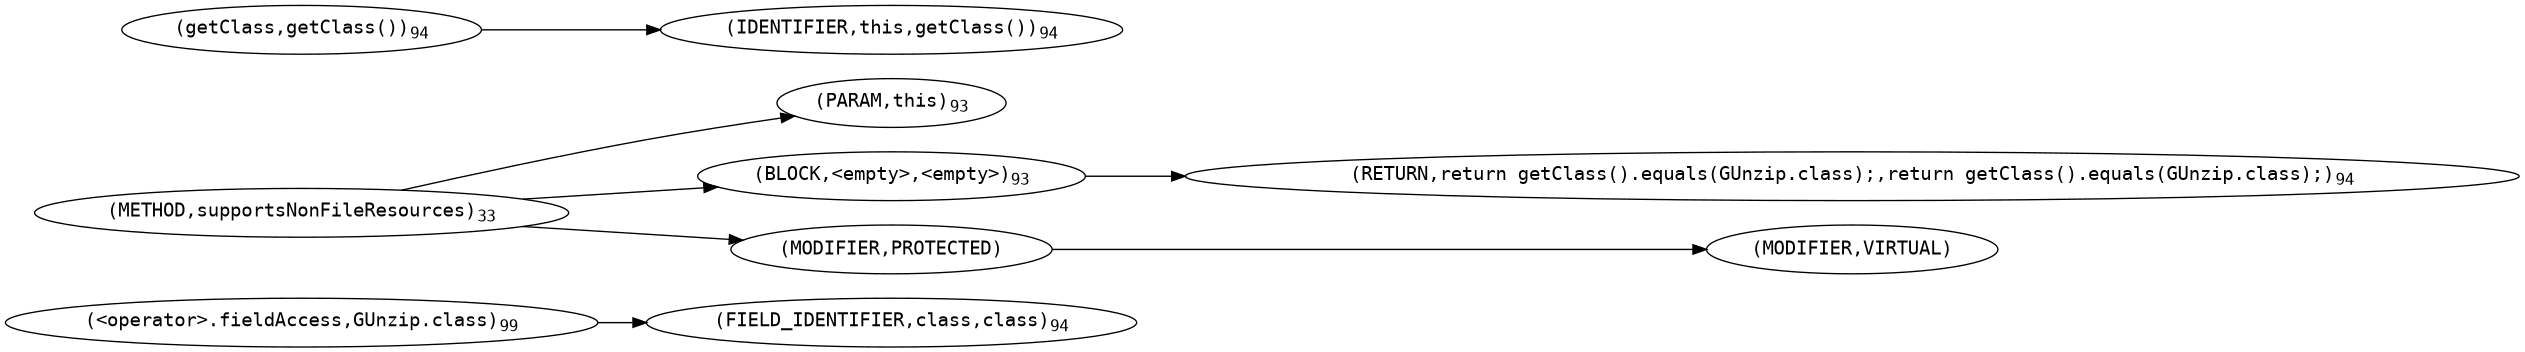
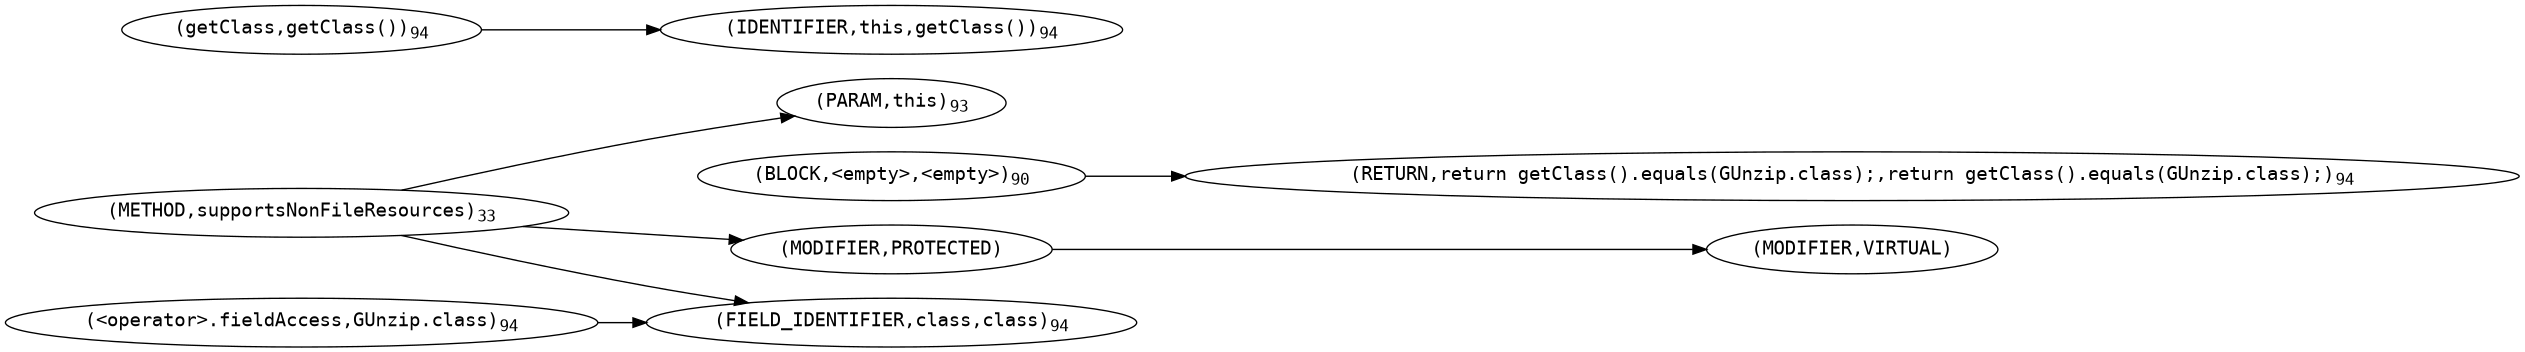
  digraph {
    fontname="DejaVu Sans Mono"
    rankdir=LR
    node [fontname="DejaVu Sans Mono"]
    edge [fontname="DejaVu Sans Mono"]
    n1 [label=<(METHOD,supportsNonFileResources)<SUB>33</SUB>>]
    n2 [label=<(PARAM,this)<SUB>93</SUB>>]
-   n3 [label=<(BLOCK,&lt;empty&gt;,&lt;empty&gt;)<SUB>93</SUB>>]
+   n3 [label=<(BLOCK,&lt;empty&gt;,&lt;empty&gt;)<SUB>90</SUB>>]
    n4 [label=<(MODIFIER,PROTECTED)>]
    n5 [label=<(RETURN,return getClass().equals(GUnzip.class);,return getClass().equals(GUnzip.class);)<SUB>94</SUB>>]
    n6 [label=<(MODIFIER,VIRTUAL)>]
    n7 [label=<(getClass,getClass())<SUB>94</SUB>>]
    n8 [label=<(IDENTIFIER,this,getClass())<SUB>94</SUB>>]
-   n9 [label=<(&lt;operator&gt;.fieldAccess,GUnzip.class)<SUB>99</SUB>>]
+   n9 [label=<(&lt;operator&gt;.fieldAccess,GUnzip.class)<SUB>94</SUB>>]
    n10 [label=<(FIELD_IDENTIFIER,class,class)<SUB>94</SUB>>]
    n1 -> n2
-   n1 -> n3
+   n1 -> n10
    n1 -> n4
    n3 -> n5
    n4 -> n6
    n7 -> n8
    n9 -> n10
  }
